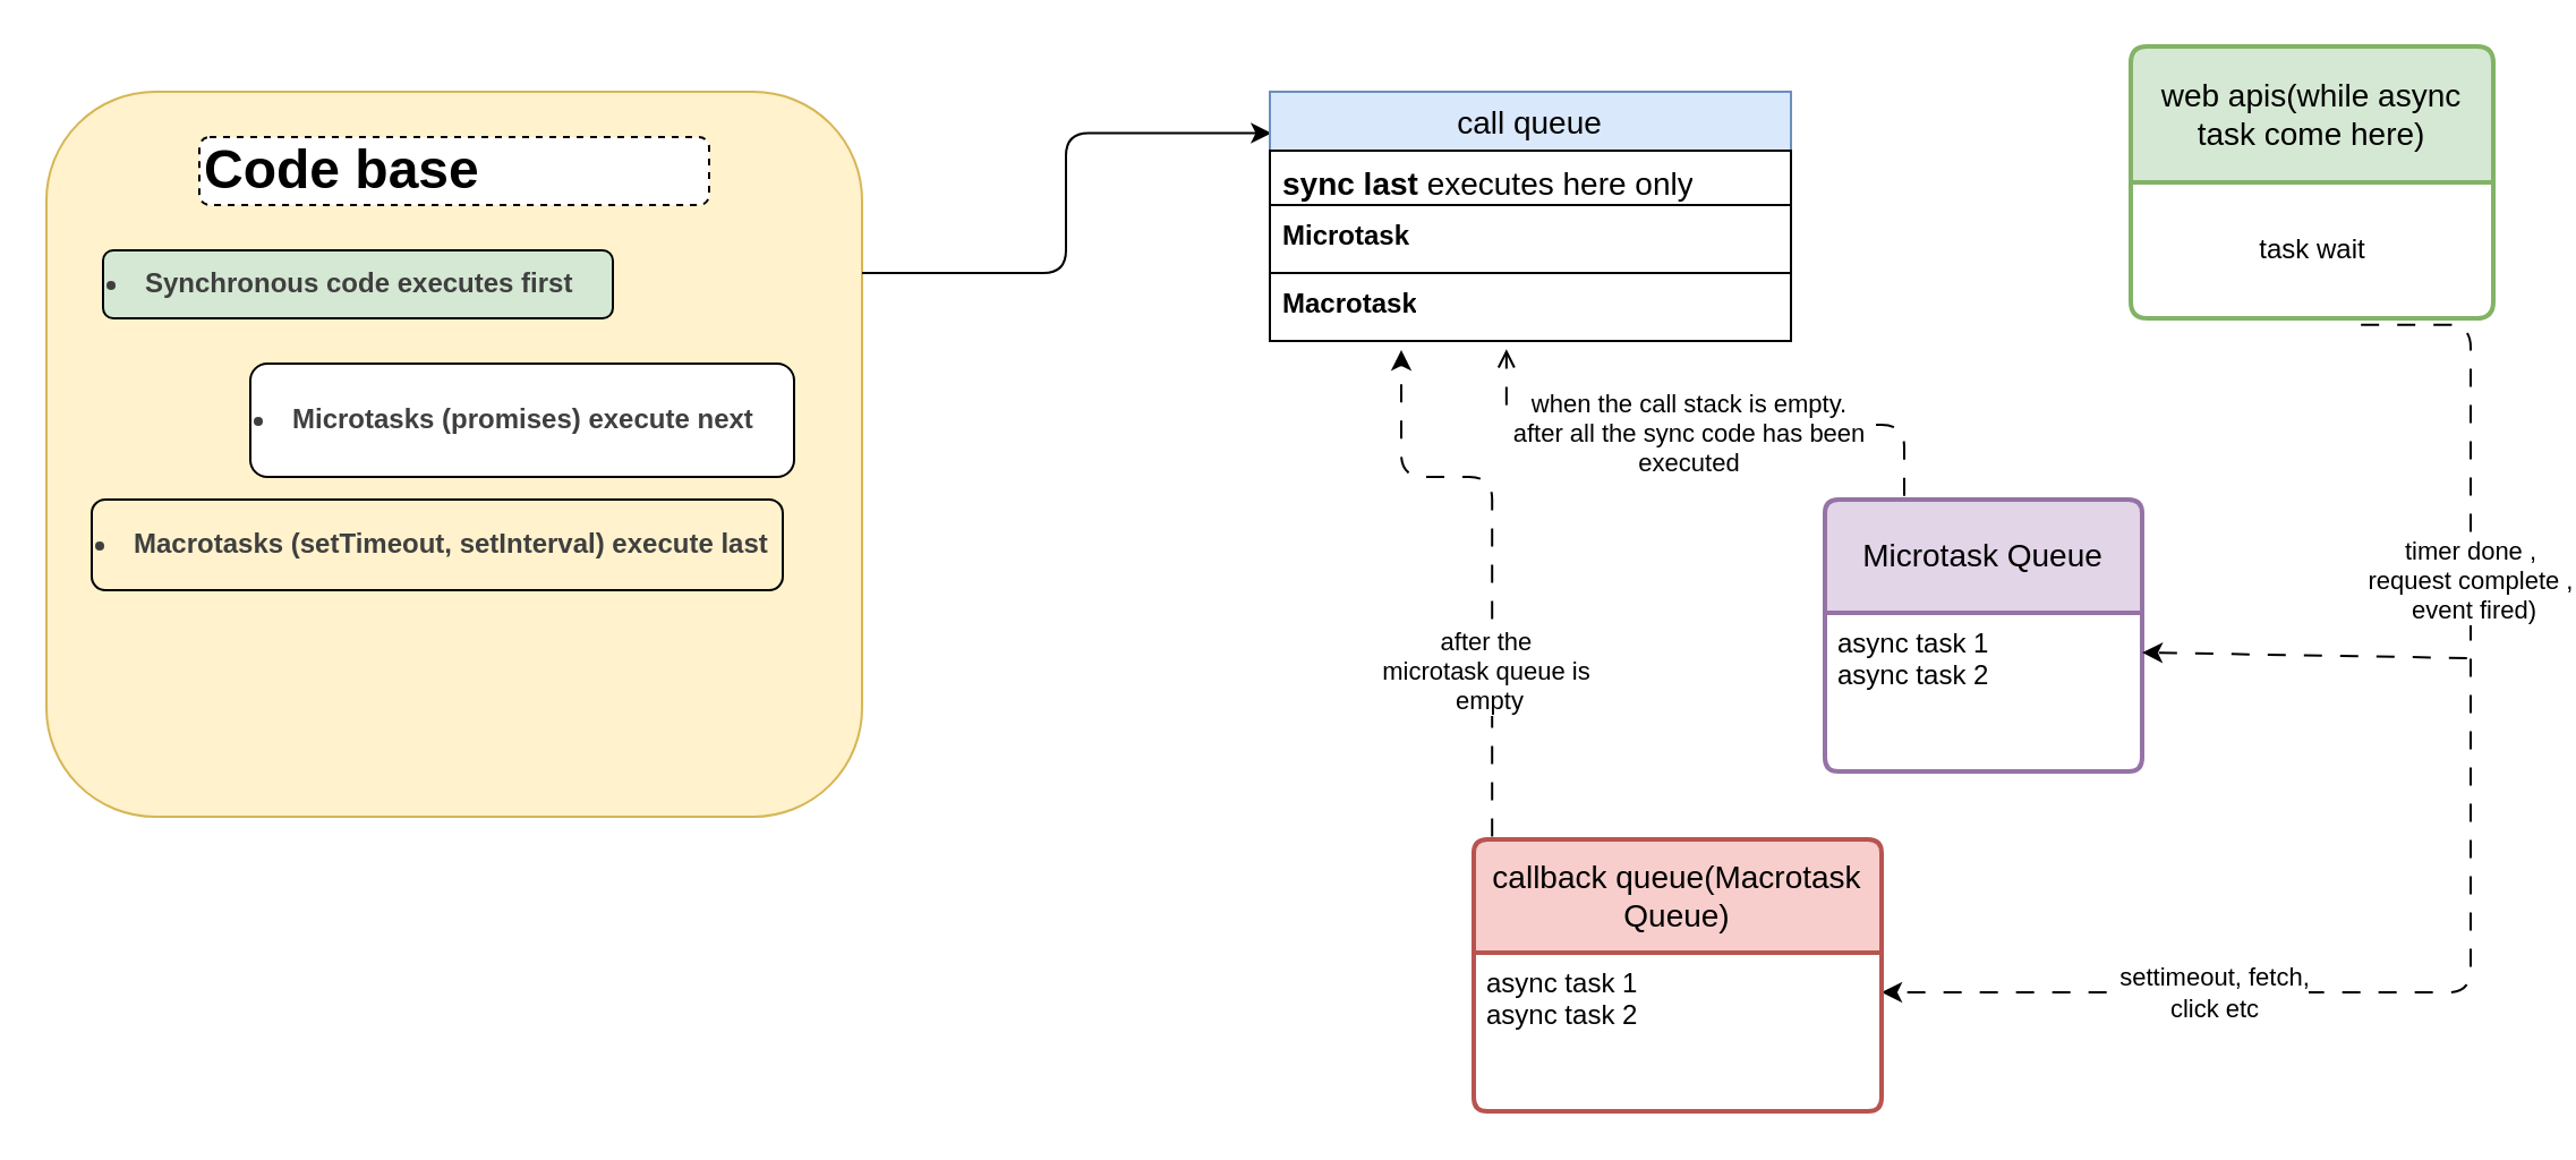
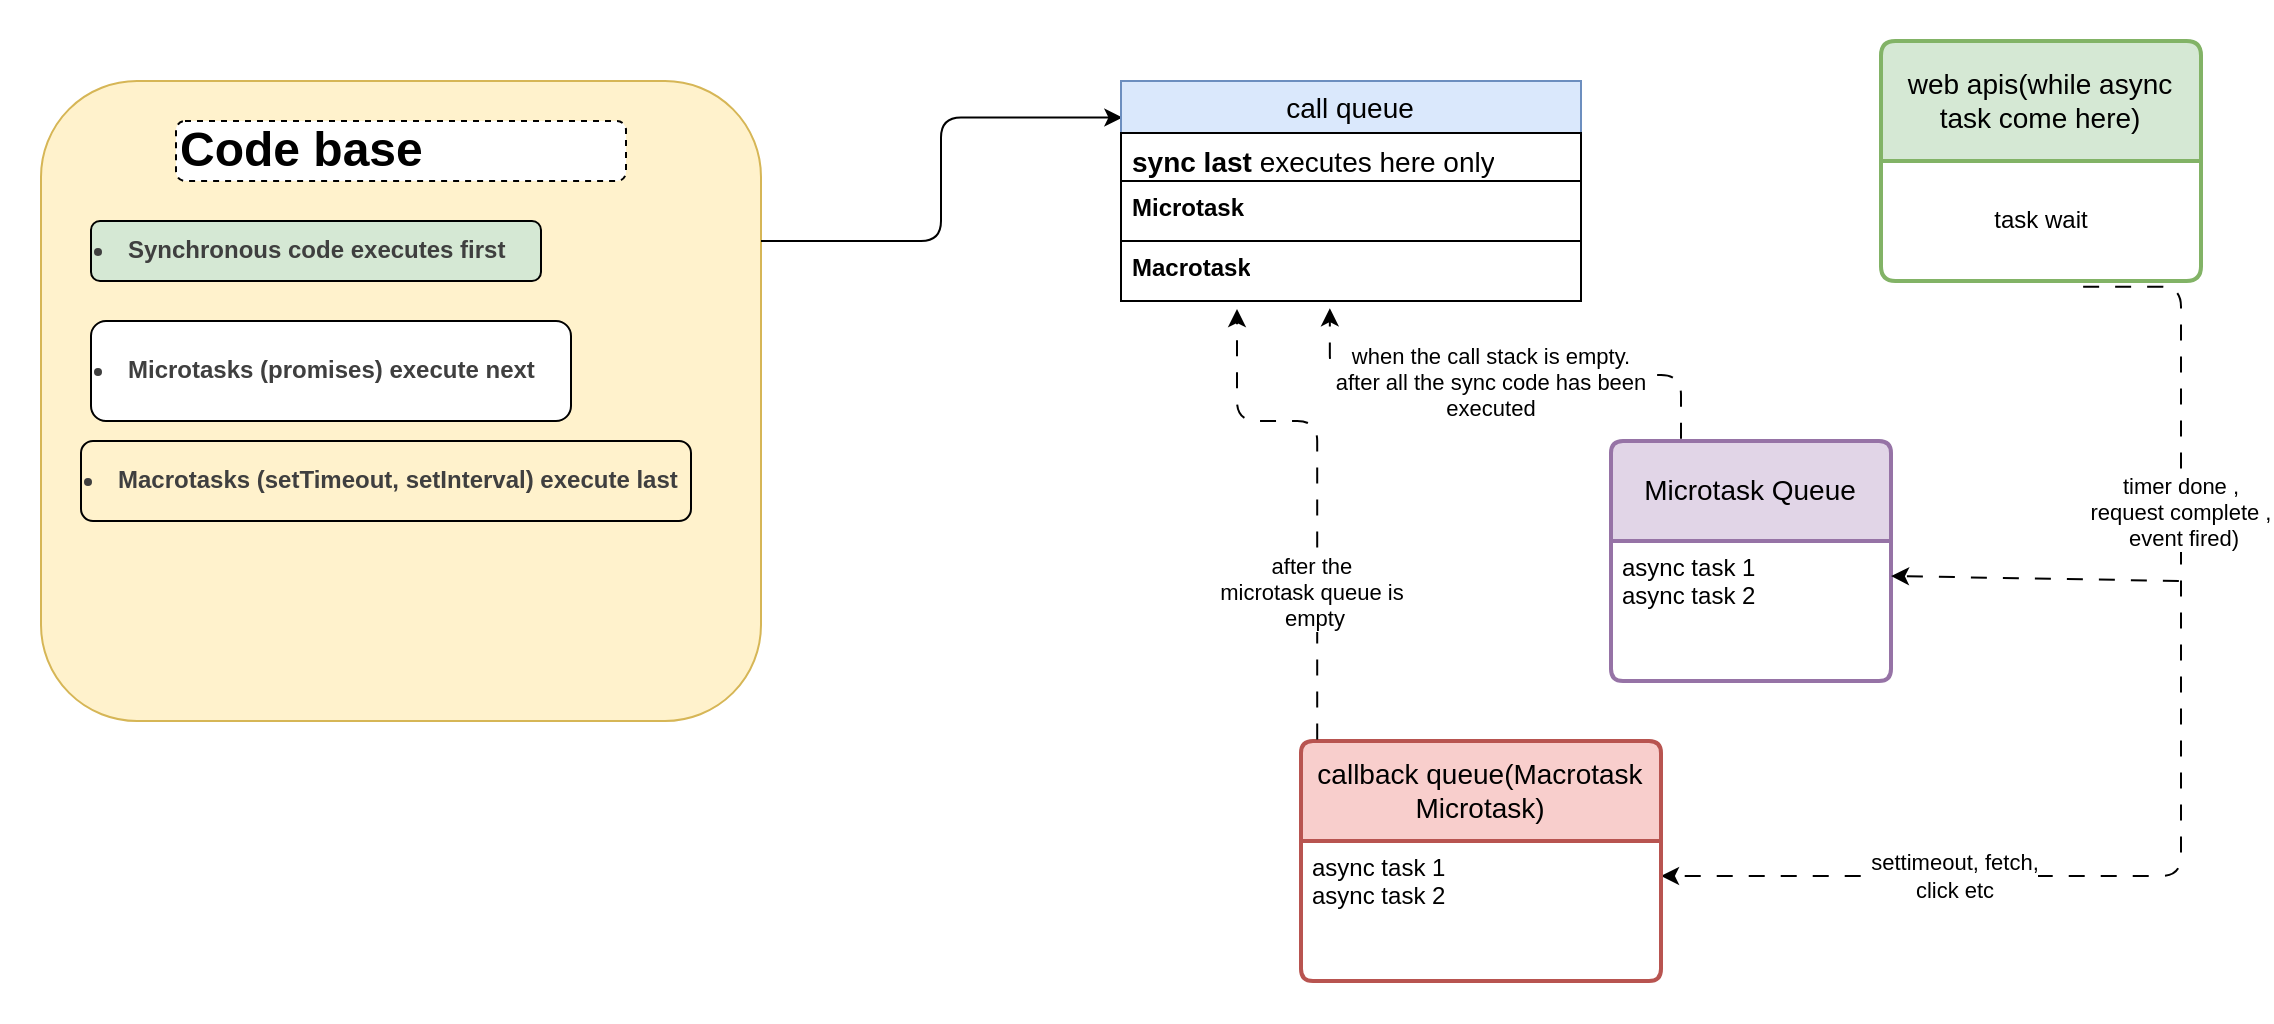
  <mxCell id="0" />
  <mxCell id="1" parent="0" />
  <mxCell id="2" style="edgeStyle=none;html=1;exitX=0.5;exitY=0;exitDx=0;exitDy=0;" parent="1" source="26" target="25" edge="1"><mxGeometry relative="1" as="geometry" /></mxCell>
  <mxCell id="3" value="" style="rounded=1;whiteSpace=wrap;html=1;movable=1;resizable=1;rotatable=1;deletable=1;editable=1;locked=0;connectable=1;container=1;fillColor=#fff2cc;strokeColor=#d6b656;" parent="1" vertex="1"><mxGeometry x="20" y="40" width="360" height="320" as="geometry" /></mxCell>
  <mxCell id="4" value="&lt;li style=&quot;color: rgb(63, 63, 63); scrollbar-color: rgb(226, 226, 226) rgb(251, 251, 251); font-weight: 700; text-wrap-mode: nowrap;&quot; class=&quot;whitespace-normal break-words&quot;&gt;&lt;span style=&quot;color: rgb(63, 63, 63); scrollbar-color: rgb(226, 226, 226) rgb(251, 251, 251);&quot;&gt;Synchronous code executes first&lt;/span&gt;&lt;/li&gt;" style="rounded=1;whiteSpace=wrap;html=1;align=left;fillColor=#d5e8d4;" parent="3" vertex="1"><mxGeometry x="25" y="70" width="225" height="30" as="geometry" /></mxCell>
  <mxCell id="5" value="&lt;b&gt;&lt;font style=&quot;font-size: 24px;&quot;&gt;Code base&lt;/font&gt;&lt;/b&gt;" style="rounded=1;whiteSpace=wrap;html=1;align=left;dashed=1;" parent="3" vertex="1"><mxGeometry x="67.5" y="20" width="225" height="30" as="geometry" /></mxCell>
  <mxCell id="6" value="&lt;li style=&quot;color: rgb(63, 63, 63); scrollbar-color: rgb(226, 226, 226) rgb(251, 251, 251); font-weight: 700; text-wrap-mode: nowrap;&quot; class=&quot;whitespace-normal break-words&quot;&gt;&lt;span style=&quot;color: rgb(63, 63, 63);&quot;&gt;Macrotasks (setTimeout, setInterval) execute last&lt;/span&gt;&lt;/li&gt;" style="rounded=1;whiteSpace=wrap;html=1;align=left;fillColor=#fff2cc;" parent="3" vertex="1"><mxGeometry x="20" y="180" width="305" height="40" as="geometry" /></mxCell>
- <mxCell id="7" value="&lt;li style=&quot;color: rgb(63, 63, 63); scrollbar-color: rgb(226, 226, 226) rgb(251, 251, 251); font-weight: 700; text-wrap-mode: nowrap;&quot; class=&quot;whitespace-normal break-words&quot;&gt;Microtasks (promises) execute next&lt;/li&gt;" style="rounded=1;whiteSpace=wrap;html=1;align=left;" parent="3" vertex="1"><mxGeometry x="90" y="120" width="240" height="50" as="geometry" /></mxCell>
+ <mxCell id="7" value="&lt;li style=&quot;color: rgb(63, 63, 63); scrollbar-color: rgb(226, 226, 226) rgb(251, 251, 251); font-weight: 700; text-wrap-mode: nowrap;&quot; class=&quot;whitespace-normal break-words&quot;&gt;Microtasks (promises) execute next&lt;/li&gt;" style="rounded=1;whiteSpace=wrap;html=1;align=left;" parent="3" vertex="1"><mxGeometry x="25" y="120" width="240" height="50" as="geometry" /></mxCell>
  <mxCell id="8" value="" style="edgeStyle=elbowEdgeStyle;html=1;entryX=1;entryY=0.25;entryDx=0;entryDy=0;flowAnimation=1;exitX=0.625;exitY=1.047;exitDx=0;exitDy=0;exitPerimeter=0;" parent="1" source="12" target="16" edge="1"><mxGeometry relative="1" as="geometry"><Array as="points"><mxPoint x="1090" y="310" /></Array></mxGeometry></mxCell>
  <mxCell id="9" value="timer done ,&lt;div&gt;request complete ,&lt;div&gt;&amp;nbsp;event fired)&lt;/div&gt;&lt;/div&gt;" style="edgeLabel;html=1;align=center;verticalAlign=middle;resizable=0;points=[];" parent="8" vertex="1" connectable="0"><mxGeometry x="-0.46" y="-1" relative="1" as="geometry"><mxPoint as="offset" /></mxGeometry></mxCell>
  <mxCell id="10" value="settimeout, fetch,&lt;div&gt;click etc&lt;/div&gt;" style="edgeLabel;html=1;align=center;verticalAlign=middle;resizable=0;points=[];" parent="8" vertex="1" connectable="0"><mxGeometry x="0.514" relative="1" as="geometry"><mxPoint as="offset" /></mxGeometry></mxCell>
  <mxCell id="11" value="web apis(while async task come here)" style="swimlane;childLayout=stackLayout;horizontal=1;startSize=60;horizontalStack=0;rounded=1;fontSize=14;fontStyle=0;strokeWidth=2;resizeParent=0;resizeLast=1;shadow=0;dashed=0;align=center;arcSize=4;whiteSpace=wrap;html=1;fillColor=#d5e8d4;strokeColor=#82b366;" parent="1" vertex="1"><mxGeometry x="940" y="20" width="160" height="120" as="geometry" /></mxCell>
  <mxCell id="12" value="task wait" style="text;html=1;align=center;verticalAlign=middle;resizable=0;points=[];autosize=1;" parent="11" vertex="1"><mxGeometry y="60" width="160" height="60" as="geometry" /></mxCell>
- <mxCell id="13" value="" style="html=1;entryX=0.454;entryY=1.12;entryDx=0;entryDy=0;exitX=0.25;exitY=0;exitDx=0;exitDy=0;flowAnimation=1;entryPerimeter=0;edgeStyle=elbowEdgeStyle;elbow=vertical;endArrow=open;" parent="1" source="25" target="22" edge="1"><mxGeometry relative="1" as="geometry"><mxPoint x="651" y="220" as="sourcePoint" /><mxPoint x="680" y="160" as="targetPoint" /></mxGeometry></mxCell>
+ <mxCell id="13" value="" style="html=1;entryX=0.454;entryY=1.12;entryDx=0;entryDy=0;exitX=0.25;exitY=0;exitDx=0;exitDy=0;flowAnimation=1;entryPerimeter=0;edgeStyle=elbowEdgeStyle;elbow=vertical;" parent="1" source="25" target="22" edge="1"><mxGeometry relative="1" as="geometry"><mxPoint x="651" y="220" as="sourcePoint" /><mxPoint x="680" y="160" as="targetPoint" /></mxGeometry></mxCell>
  <mxCell id="14" value="when the call stack is empty.&lt;div&gt;after all the sync code has been&lt;/div&gt;&lt;div&gt;executed&lt;/div&gt;" style="edgeLabel;html=1;align=center;verticalAlign=middle;resizable=0;points=[];" parent="13" vertex="1" connectable="0"><mxGeometry x="0.07" y="3" relative="1" as="geometry"><mxPoint as="offset" /></mxGeometry></mxCell>
- <mxCell id="15" value="callback queue(Macrotask Queue)" style="swimlane;childLayout=stackLayout;horizontal=1;startSize=50;horizontalStack=0;rounded=1;fontSize=14;fontStyle=0;strokeWidth=2;resizeParent=0;resizeLast=1;shadow=0;dashed=0;align=center;arcSize=4;whiteSpace=wrap;html=1;fillColor=#f8cecc;strokeColor=#b85450;" parent="1" vertex="1"><mxGeometry x="650" y="370" width="180" height="120" as="geometry" /></mxCell>
+ <mxCell id="15" value="callback queue(Macrotask Microtask)" style="swimlane;childLayout=stackLayout;horizontal=1;startSize=50;horizontalStack=0;rounded=1;fontSize=14;fontStyle=0;strokeWidth=2;resizeParent=0;resizeLast=1;shadow=0;dashed=0;align=center;arcSize=4;whiteSpace=wrap;html=1;fillColor=#f8cecc;strokeColor=#b85450;" parent="1" vertex="1"><mxGeometry x="650" y="370" width="180" height="120" as="geometry" /></mxCell>
  <mxCell id="16" value="async task 1&lt;div&gt;async task 2&lt;/div&gt;" style="align=left;strokeColor=none;fillColor=none;spacingLeft=4;fontSize=12;verticalAlign=top;resizable=0;rotatable=0;part=1;html=1;" parent="15" vertex="1"><mxGeometry y="50" width="180" height="70" as="geometry" /></mxCell>
  <mxCell id="17" value="" style="whiteSpace=wrap;html=1;fontSize=14;fontStyle=0;startSize=50;rounded=1;strokeWidth=2;shadow=0;dashed=0;arcSize=4;" parent="15" vertex="1"><mxGeometry y="120" width="180" as="geometry" /></mxCell>
  <mxCell id="18" style="edgeStyle=orthogonalEdgeStyle;html=1;entryX=0.003;entryY=0.166;entryDx=0;entryDy=0;exitX=1;exitY=0.25;exitDx=0;exitDy=0;entryPerimeter=0;" parent="1" source="3" target="19" edge="1"><mxGeometry relative="1" as="geometry"><mxPoint x="470" y="390" as="sourcePoint" /><mxPoint x="600" y="90" as="targetPoint" /></mxGeometry></mxCell>
  <mxCell id="19" value="call queue" style="swimlane;fontStyle=0;childLayout=stackLayout;horizontal=1;startSize=26;horizontalStack=0;resizeParent=1;resizeParentMax=0;resizeLast=0;collapsible=1;marginBottom=0;align=center;fontSize=14;fillColor=#dae8fc;strokeColor=#6c8ebf;" parent="1" vertex="1"><mxGeometry x="560" y="40" width="230" height="110" as="geometry"><mxRectangle y="600" width="60" height="30" as="alternateBounds" /></mxGeometry></mxCell>
  <mxCell id="20" value="&lt;span style=&quot;color: rgb(0, 0, 0); font-size: 14px; text-align: center;&quot;&gt;&lt;b&gt;sync last&lt;/b&gt;&amp;nbsp;&lt;/span&gt;&lt;span style=&quot;font-size: 14px; text-align: center; background-color: transparent;&quot;&gt;executes here only&lt;/span&gt;" style="text;strokeColor=default;fillColor=none;spacingLeft=4;spacingRight=4;overflow=hidden;rotatable=0;points=[[0,0.5],[1,0.5]];portConstraint=eastwest;fontSize=12;whiteSpace=wrap;html=1;" parent="19" vertex="1"><mxGeometry y="26" width="230" height="24" as="geometry" /></mxCell>
  <mxCell id="21" value="Microtask" style="text;strokeColor=default;fillColor=none;spacingLeft=4;spacingRight=4;overflow=hidden;rotatable=0;points=[[0,0.5],[1,0.5]];portConstraint=eastwest;fontSize=12;whiteSpace=wrap;html=1;fontStyle=1" parent="19" vertex="1"><mxGeometry y="50" width="230" height="30" as="geometry" /></mxCell>
  <mxCell id="22" value="Macrotask" style="text;strokeColor=default;fillColor=none;spacingLeft=4;spacingRight=4;overflow=hidden;rotatable=0;points=[[0,0.5],[1,0.5]];portConstraint=eastwest;fontSize=12;whiteSpace=wrap;html=1;fontStyle=1" parent="19" vertex="1"><mxGeometry y="80" width="230" height="30" as="geometry" /></mxCell>
  <mxCell id="23" value="" style="html=1;exitX=0.045;exitY=0.003;exitDx=0;exitDy=0;flowAnimation=1;edgeStyle=elbowEdgeStyle;elbow=vertical;exitPerimeter=0;" parent="1" source="15" edge="1"><mxGeometry relative="1" as="geometry"><mxPoint x="686" y="250" as="sourcePoint" /><mxPoint x="618" y="154" as="targetPoint" /><Array as="points"><mxPoint x="460" y="210" /></Array></mxGeometry></mxCell>
  <mxCell id="24" value="after the&amp;nbsp;&lt;div&gt;microtask queue is&amp;nbsp;&lt;/div&gt;&lt;div&gt;empty&lt;/div&gt;" style="edgeLabel;html=1;align=center;verticalAlign=middle;resizable=0;points=[];" parent="23" vertex="1" connectable="0"><mxGeometry x="-0.418" y="2" relative="1" as="geometry"><mxPoint as="offset" /></mxGeometry></mxCell>
  <mxCell id="25" value="Microtask Queue" style="swimlane;childLayout=stackLayout;horizontal=1;startSize=50;horizontalStack=0;rounded=1;fontSize=14;fontStyle=0;strokeWidth=2;resizeParent=0;resizeLast=1;shadow=0;dashed=0;align=center;arcSize=4;whiteSpace=wrap;html=1;fillColor=#e1d5e7;strokeColor=#9673a6;" parent="1" vertex="1"><mxGeometry x="805" y="220" width="140" height="120" as="geometry" /></mxCell>
  <mxCell id="26" value="async task 1&lt;div&gt;async task 2&lt;/div&gt;" style="align=left;strokeColor=none;fillColor=none;spacingLeft=4;fontSize=12;verticalAlign=top;resizable=0;rotatable=0;part=1;html=1;" parent="25" vertex="1"><mxGeometry y="50" width="140" height="70" as="geometry" /></mxCell>
  <mxCell id="27" value="" style="whiteSpace=wrap;html=1;fontSize=14;fontStyle=0;startSize=50;rounded=1;strokeWidth=2;shadow=0;dashed=0;arcSize=4;" parent="25" vertex="1"><mxGeometry y="120" width="140" as="geometry" /></mxCell>
  <mxCell id="28" value="" style="endArrow=classic;html=1;entryX=1;entryY=0.25;entryDx=0;entryDy=0;flowAnimation=1;" parent="1" target="26" edge="1"><mxGeometry width="50" height="50" relative="1" as="geometry"><mxPoint x="1090" y="290" as="sourcePoint" /><mxPoint x="620" y="260" as="targetPoint" /></mxGeometry></mxCell>
